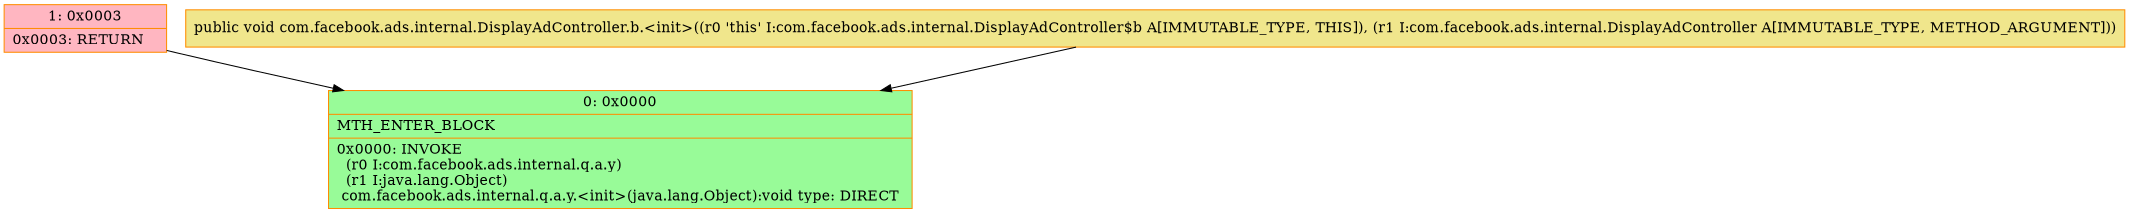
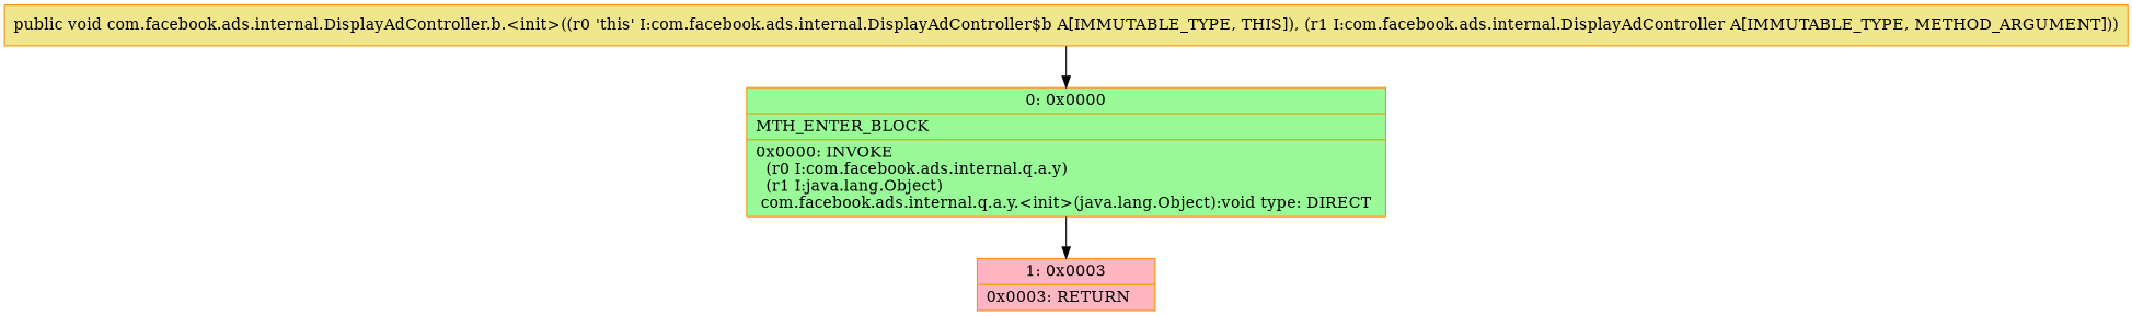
  digraph {
    node [shape=record style=filled color=darkorange]
    n1 [label="{0\:\ 0x0000|MTH_ENTER_BLOCK\l|0x0000: INVOKE  \l  (r0 I:com.facebook.ads.internal.q.a.y)\l  (r1 I:java.lang.Object)\l com.facebook.ads.internal.q.a.y.\<init\>(java.lang.Object):void type: DIRECT \l}" fillcolor=palegreen]
    n2 [label="{1\:\ 0x0003|0x0003: RETURN   \l}" fillcolor=lightpink]
    n3 [label="{public void com.facebook.ads.internal.DisplayAdController.b.\<init\>((r0 'this' I:com.facebook.ads.internal.DisplayAdController$b A[IMMUTABLE_TYPE, THIS]), (r1 I:com.facebook.ads.internal.DisplayAdController A[IMMUTABLE_TYPE, METHOD_ARGUMENT])) }" fillcolor=khaki]
-   n2 -> n1
+   n1 -> n2
    n3 -> n1
  }
